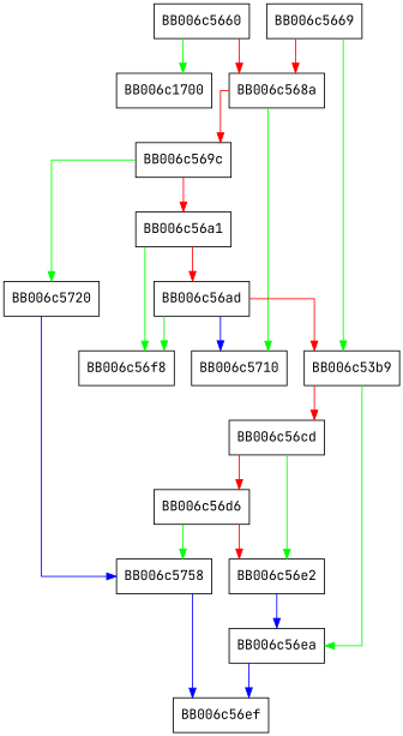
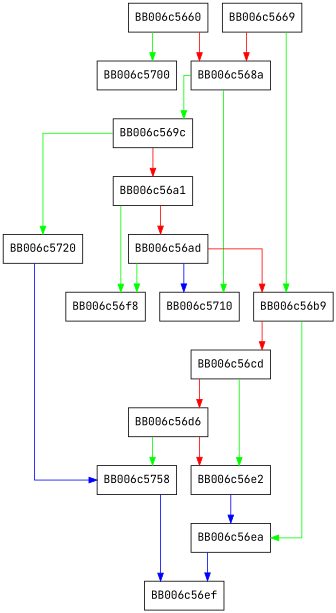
  digraph {
    fontname="JetBrains Mono"
    splines=ortho
    node [fontname="JetBrains Mono" shape=box]
    edge [color=green fontname="JetBrains Mono"]
    BB006c5660
-   BB006c5700 [label=BB006c1700]
+   BB006c5700
    BB006c568a
    BB006c5669
-   BB006c56b9 [label=BB006c53b9]
+   BB006c56b9
    BB006c56ea
    BB006c56cd
    BB006c5710
    BB006c569c
    BB006c56ef
    BB006c56e2
    BB006c56d6
    BB006c5720
    BB006c56a1
    BB006c56ad
    BB006c56f8
    BB006c5758
    BB006c5660 -> BB006c5700
    BB006c5660 -> BB006c568a [color=red]
    BB006c568a -> BB006c5710
-   BB006c568a -> BB006c569c [color=red]
+   BB006c568a -> BB006c569c
    BB006c5669 -> BB006c568a [color=red]
    BB006c5669 -> BB006c56b9
    BB006c56b9 -> BB006c56ea
    BB006c56b9 -> BB006c56cd [color=red]
    BB006c56ea -> BB006c56ef [color=blue]
    BB006c56cd -> BB006c56e2
    BB006c56cd -> BB006c56d6 [color=red]
    BB006c569c -> BB006c5720
    BB006c569c -> BB006c56a1 [color=red]
    BB006c56e2 -> BB006c56ea [color=blue]
    BB006c56d6 -> BB006c56e2 [color=red]
    BB006c56d6 -> BB006c5758
    BB006c5720 -> BB006c5758 [color=blue]
    BB006c56a1 -> BB006c56ad [color=red]
    BB006c56a1 -> BB006c56f8
    BB006c56ad -> BB006c56b9 [color=red]
    BB006c56ad -> BB006c5710 [color=blue]
    BB006c56ad -> BB006c56f8
    BB006c5758 -> BB006c56ef [color=blue]
  }
